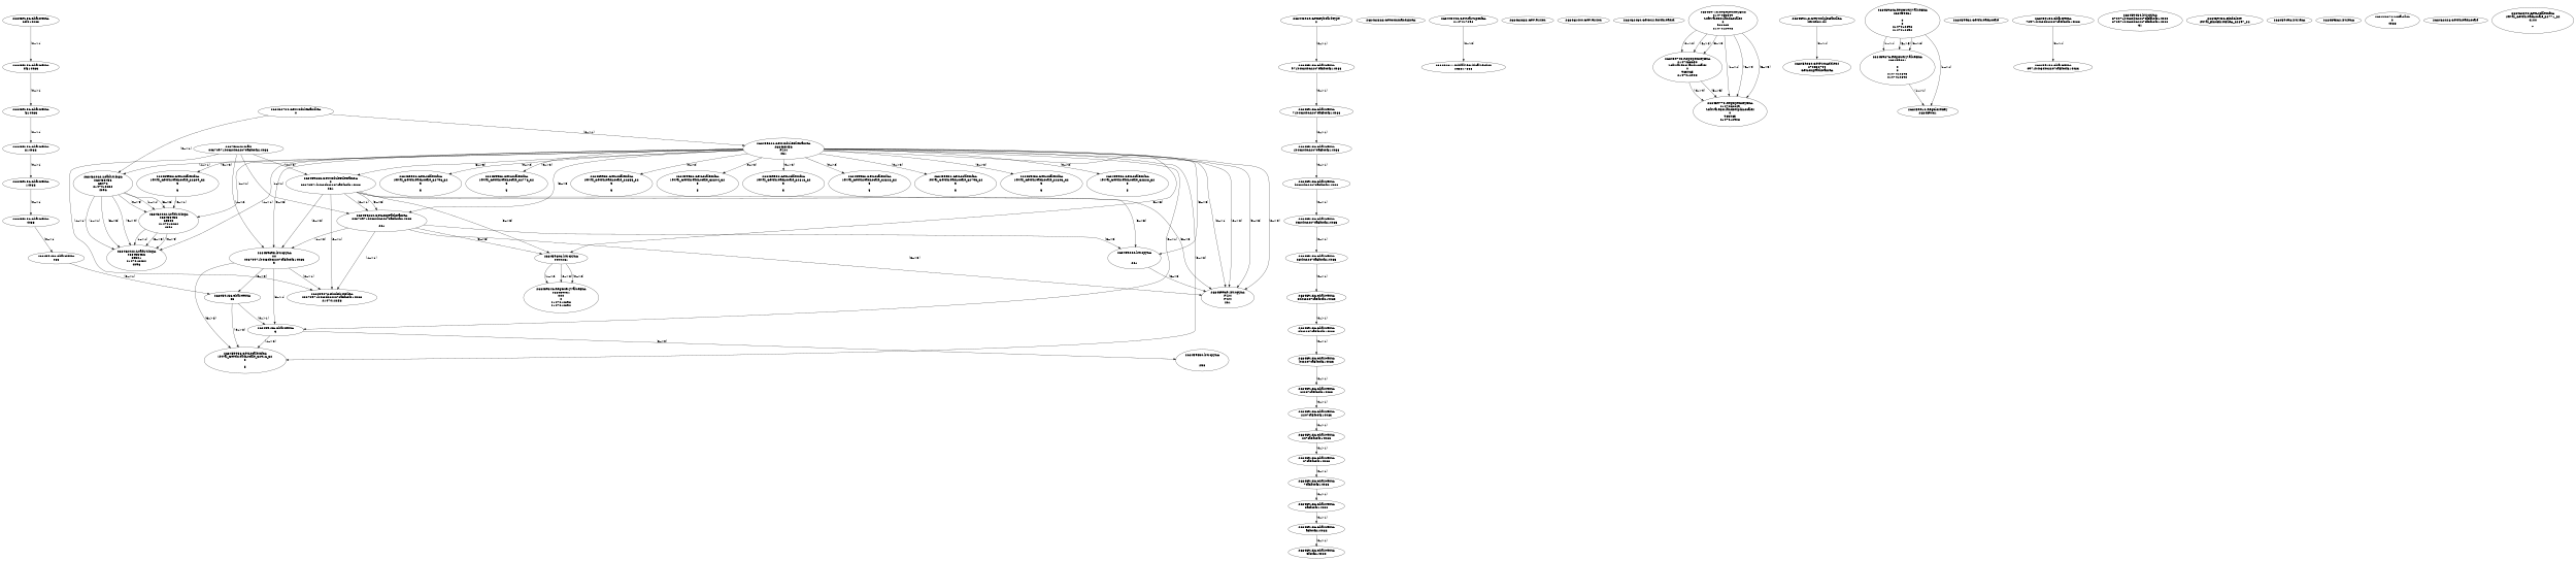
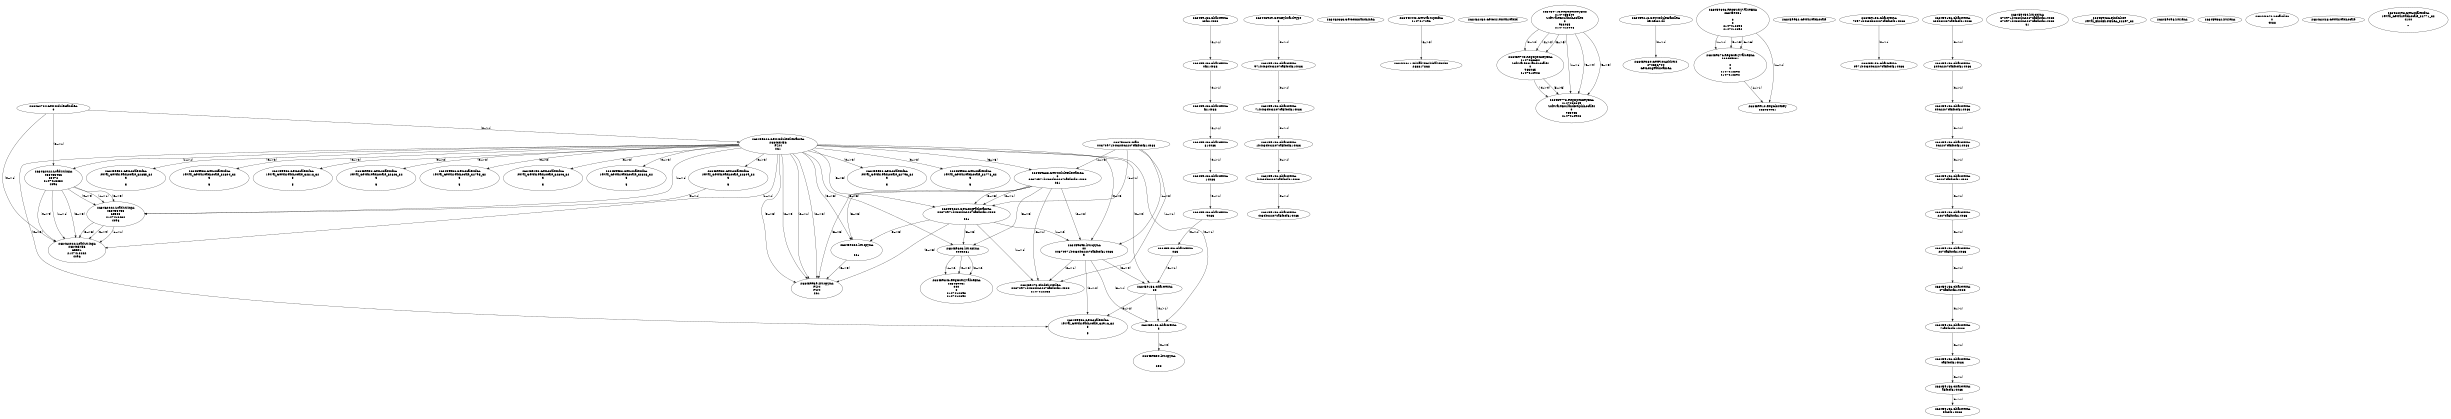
  digraph {
    n1 [label="268798648.main\n00370971b4c80bc22c7ca5fc0f814083"]
    n2 [label="268459683.GetModuleFileNameA\n0\n00370971b4c80bc22c7ca5fc0f814083\n261"]
    n3 [label="268459260.GetLongPathNameA\n00370971b4c80bc22c7ca5fc0f814083\n\n261"]
    n4 [label="268459395.lstrcpynA\n00\n00370971b4c80bc22c7ca5fc0f814083\n3"]
    n5 [label="268459473.FindFirstFileA\n00370971b4c80bc22c7ca5fc0f814083\n2147412258"]
    n6 [label="268459282.lstrcpynA\n\n\n261"]
    n7 [label="268459939.lstrcpynA\nPZM\nPZM\n261"]
    n8 [label="268459603.lstrcpynA\n0000261"]
    n9 [label="268459156.CharNextA\n83"]
    n10 [label="268459156.CharNextA\n3"]
    n11 [label="268459958.GetLocaleInfoA\nretval_GetThreadLocale_32916_32\n3\n\n5"]
    n12 [label="268462704.GetModuleHandleA\n0"]
    n13 [label="268459026.GetModuleFileNameA\n268435456\nPZM\n261"]
    n14 [label="268462022.LoadStringA\n268435456\n65472\n2147413232\n4096"]
    n15 [label="268462022.LoadStringA\n268435456\n65501\n2147413232\n4096"]
    n16 [label="268462022.LoadStringA\n268435456\n65503\n2147413232\n4096"]
    n17 [label="268459958.GetLocaleInfoA\nretval_GetThreadLocale_32796_32\n3\n\n5"]
    n18 [label="268459958.GetLocaleInfoA\nretval_GetThreadLocale_32778_32\n3\n\n5"]
    n19 [label="268459958.GetLocaleInfoA\nretval_GetThreadLocale_32855_32\n3\n\n5"]
    n20 [label="268459958.GetLocaleInfoA\nretval_GetThreadLocale_32804_32\n3\n\n5"]
    n21 [label="268459958.GetLocaleInfoA\nretval_GetThreadLocale_32809_32\n3\n\n5"]
    n22 [label="268459958.GetLocaleInfoA\nretval_GetThreadLocale_32818_32\n3\n\n5"]
    n23 [label="268459958.GetLocaleInfoA\nretval_GetThreadLocale_32823_32\n3\n\n5"]
    n24 [label="268459958.GetLocaleInfoA\nretval_GetThreadLocale_32795_32\n3\n\n5"]
    n25 [label="268459458.GetLocaleInfoA\nretval_GetThreadLocale_32803_32\n3\n\n5"]
    n26 [label="268459958.GetLocaleInfoA\nretval_GetThreadLocale_32828_32\n3\n\n5"]
    n27 [label="268448929.GetKeyboardType\n0"]
    n28 [label="268459156.CharNextA\n971b4c80bc22c7ca5fc0f814083"]
    n29 [label="268462363.GetCommandLineA\n"]
    n30 [label="268440442.GetStartupInfoA\n2147417296"]
    n31 [label="268442611.InitializeCriticalSection\n268817868"]
-   n32 [label="268462383.GetVersion\n"]
-   n33 [label="268462400.GetVersion\n"]
    n34 [label="268462460.GetCurrentThreadId\n"]
    n35 [label="268459550.lstrcpynA\n\n\n258"]
    n36 [label="268459846.RegQueryValueExA\n268459031\n000\n0\n2147412898\n2147412892"]
    n37 [label="268459713.RegOpenKeyExA\n2147483649\nSoftware\Borland\Locales\n0\n983065\n2147412908"]
    n38 [label="268459743.RegOpenKeyExA\n2147483650\nSoftware\Borland\Locales\n0\n983065\n2147412908"]
    n39 [label="268459773.RegOpenKeyExA\n2147483649\nSoftware\Borland\Delphi\Locales\n0\n983065\n2147412908"]
    n40 [label="268459213.GetModuleHandleA\nkernel32.dll"]
    n41 [label="268459230.GetProcAddress\n270536744\nGetLongPathNameA"]
    n42 [label="268459846.RegQueryValueExA\n268459031\n\n0\n0\n2147412898\n2147412892"]
    n43 [label="268459876.RegQueryValueExA\n268459031\n\n0\n0\n2147412898\n2147412892"]
    n44 [label="268459910.RegCloseKey\n268459031"]
    n45 [label="268459952.GetThreadLocale\n"]
    n46 [label="268459156.CharNextA\n70971b4c80bc22c7ca5fc0f814083"]
    n47 [label="268459156.CharNextA\n0971b4c80bc22c7ca5fc0f814083"]
    n48 [label="268459156.CharNextA\n71b4c80bc22c7ca5fc0f814083"]
    n49 [label="268459156.CharNextA\n1b4c80bc22c7ca5fc0f814083"]
    n50 [label="268459156.CharNextA\nb4c80bc22c7ca5fc0f814083"]
    n51 [label="268459156.CharNextA\n4c80bc22c7ca5fc0f814083"]
    n52 [label="268459156.CharNextA\nc80bc22c7ca5fc0f814083"]
    n53 [label="268459156.CharNextA\n80bc22c7ca5fc0f814083"]
    n54 [label="268459156.CharNextA\n0bc22c7ca5fc0f814083"]
    n55 [label="268459156.CharNextA\nbc22c7ca5fc0f814083"]
    n56 [label="268459156.CharNextA\nc22c7ca5fc0f814083"]
    n57 [label="268459156.CharNextA\n22c7ca5fc0f814083"]
    n58 [label="268459156.CharNextA\n2c7ca5fc0f814083"]
    n59 [label="268459156.CharNextA\nc7ca5fc0f814083"]
    n60 [label="268459156.CharNextA\n7ca5fc0f814083"]
    n61 [label="268459156.CharNextA\nca5fc0f814083"]
    n62 [label="268459156.CharNextA\na5fc0f814083"]
    n63 [label="268459156.CharNextA\n5fc0f814083"]
    n64 [label="268459156.CharNextA\nc0f814083"]
    n65 [label="268459156.CharNextA\n0f814083"]
    n66 [label="268459156.CharNextA\nf814083"]
    n67 [label="268459156.CharNextA\n814083"]
    n68 [label="268459156.CharNextA\n14083"]
-   n69 [label="268459156.CharNextA\n4083"]
+   n69 [label="268459156.CharNextA\n9083"]
    n70 [label="268459156.CharNextA\n083"]
    n71 [label="268459454.lstrcpynA\n370971b4c80bc22c7ca5fc0f814083\n370971b4c80bc22c7ca5fc0f814083\n31"]
    n72 [label="268459486.FindClose\nretval_FindFirstFileA_32897_32"]
    n73 [label="268459498.lstrlenA\n"]
    n74 [label="268459562.lstrlenA\n"]
    n75 [label="268442672.LocalAlloc\n0\n4088"]
    n76 [label="268462428.GetThreadLocale\n"]
    n77 [label="268462098.GetLocaleInfoA\nretval_GetThreadLocale_32771_32\n4100\n\n7"]
    n1 -> n2 [label="(1-->2)"]
    n1 -> n3 [label="(1-->1)"]
    n1 -> n4 [label="(1-->2)"]
    n1 -> n5 [label="(1-->1)"]
    n2 -> n3 [label="(2-->1)"]
    n2 -> n3 [label="(3-->3)"]
    n2 -> n4 [label="(2-->2)"]
    n2 -> n5 [label="(2-->1)"]
    n2 -> n6 [label="(3-->3)"]
    n2 -> n7 [label="(3-->3)"]
    n2 -> n8 [label="(3-->3)"]
    n3 -> n4 [label="(1-->2)"]
    n3 -> n5 [label="(1-->1)"]
    n3 -> n6 [label="(3-->3)"]
    n3 -> n7 [label="(3-->3)"]
    n3 -> n8 [label="(3-->3)"]
    n4 -> n5 [label="(2-->1)"]
    n4 -> n9 [label="(3-->0)"]
    n4 -> n10 [label="(3-->1)"]
    n4 -> n11 [label="(3-->2)"]
    n6 -> n7 [label="(3-->3)"]
    n8 -> n36 [label="(1-->2)"]
    n8 -> n36 [label="(2-->2)"]
    n8 -> n36 [label="(0-->2)"]
    n9 -> n10 [label="(0-->1)"]
    n9 -> n11 [label="(0-->2)"]
-   n10 -> n11 [label="(1-->2)"]
    n10 -> n35 [label="(0-->0)"]
    n12 -> n13 [label="(0-->1)"]
    n12 -> n14 [label="(0-->1)"]
+   n12 -> n15 [label="(0-->1)"]
    n13 -> n2 [label="(3-->3)"]
    n13 -> n3 [label="(3-->3)"]
    n13 -> n4 [label="(0-->3)"]
    n13 -> n6 [label="(3-->3)"]
    n13 -> n7 [label="(2-->1)"]
    n13 -> n7 [label="(2-->2)"]
    n13 -> n7 [label="(3-->3)"]
    n13 -> n7 [label="(2-->0)"]
    n13 -> n8 [label="(3-->3)"]
+   n13 -> n9 [label="(0-->0)"]
    n13 -> n10 [label="(0-->1)"]
    n13 -> n11 [label="(0-->2)"]
    n13 -> n14 [label="(1-->1)"]
    n13 -> n15 [label="(1-->1)"]
    n13 -> n16 [label="(1-->1)"]
    n13 -> n17 [label="(0-->2)"]
    n13 -> n18 [label="(0-->2)"]
    n13 -> n19 [label="(0-->2)"]
    n13 -> n20 [label="(0-->2)"]
    n13 -> n21 [label="(0-->2)"]
    n13 -> n22 [label="(0-->2)"]
    n13 -> n23 [label="(0-->2)"]
    n13 -> n24 [label="(0-->2)"]
    n13 -> n25 [label="(0-->2)"]
    n13 -> n26 [label="(0-->2)"]
    n14 -> n15 [label="(1-->1)"]
    n14 -> n15 [label="(3-->3)"]
    n14 -> n15 [label="(4-->4)"]
    n14 -> n16 [label="(1-->1)"]
    n14 -> n16 [label="(3-->3)"]
    n14 -> n16 [label="(4-->4)"]
    n16 -> n15 [label="(1-->1)"]
    n16 -> n15 [label="(3-->3)"]
    n16 -> n15 [label="(4-->4)"]
    n21 -> n16 [label="(0-->1)"]
    n27 -> n28 [label="(0-->1)"]
    n28 -> n48 [label="(0-->1)"]
    n30 -> n31 [label="(0-->0)"]
    n37 -> n38 [label="(2-->2)"]
    n37 -> n38 [label="(4-->4)"]
    n37 -> n38 [label="(5-->5)"]
    n37 -> n39 [label="(1-->1)"]
    n37 -> n39 [label="(4-->4)"]
    n37 -> n39 [label="(5-->5)"]
    n38 -> n39 [label="(4-->4)"]
    n38 -> n39 [label="(5-->5)"]
    n40 -> n41 [label="(0-->1)"]
    n42 -> n43 [label="(1-->1)"]
    n42 -> n43 [label="(5-->5)"]
    n42 -> n43 [label="(6-->6)"]
    n42 -> n44 [label="(1-->1)"]
    n43 -> n44 [label="(1-->1)"]
    n46 -> n47 [label="(0-->1)"]
    n48 -> n49 [label="(0-->1)"]
    n49 -> n50 [label="(0-->1)"]
    n50 -> n51 [label="(0-->1)"]
-   n51 -> n52 [label="(0-->1)"]
    n52 -> n53 [label="(0-->1)"]
    n53 -> n54 [label="(0-->1)"]
    n54 -> n55 [label="(0-->1)"]
    n55 -> n56 [label="(0-->1)"]
    n56 -> n57 [label="(0-->1)"]
    n57 -> n58 [label="(0-->1)"]
    n58 -> n59 [label="(0-->1)"]
    n59 -> n60 [label="(0-->1)"]
    n60 -> n61 [label="(0-->1)"]
    n61 -> n62 [label="(0-->1)"]
    n62 -> n63 [label="(0-->1)"]
    n64 -> n65 [label="(0-->1)"]
    n65 -> n66 [label="(0-->1)"]
    n66 -> n67 [label="(0-->1)"]
    n67 -> n68 [label="(0-->1)"]
    n68 -> n69 [label="(0-->1)"]
    n69 -> n70 [label="(0-->1)"]
    n70 -> n9 [label="(0-->1)"]
  }
